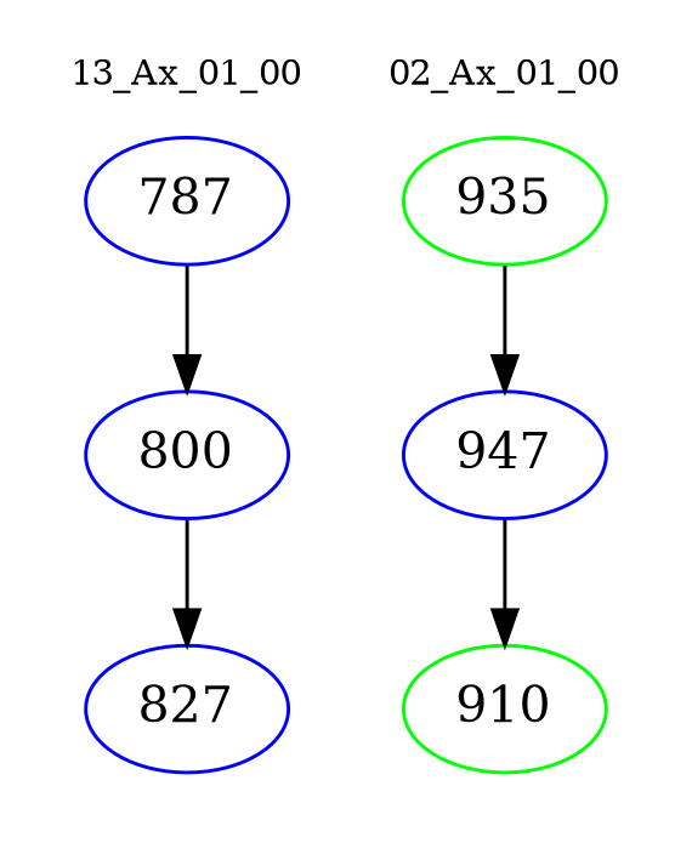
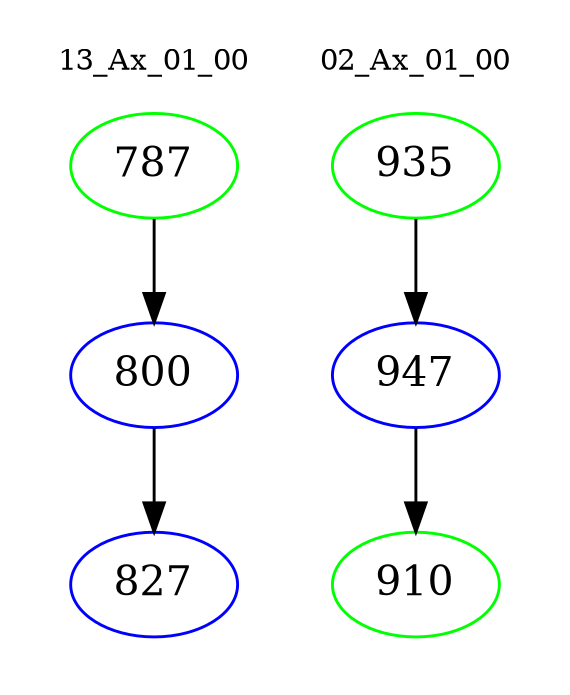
  digraph {
    node [color=green]
    edge [color=black]
-   n1 [color=blue label=787]
+   n1 [label=787]
    n2 [color=blue label=800]
    n3 [color=blue label=827]
    n4 [label=935]
    n5 [color=blue label=947]
    n6 [label=910]
    subgraph cluster_1 {
      color=white
      fontsize=10
      label="13_Ax_01_00"
      n1
      n2
      n3
    }
    subgraph cluster_2 {
      color=white
      fontsize=10
      label="02_Ax_01_00"
      n4
      n5
      n6
    }
    n1 -> n2
    n2 -> n3
    n4 -> n5
    n5 -> n6
  }
